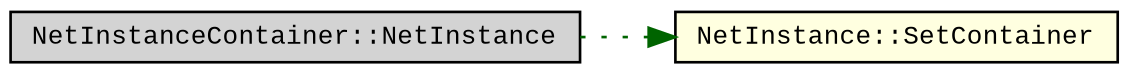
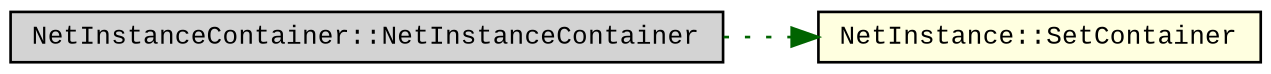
  digraph {
    rankdir=LR
    fontname="Liberation Mono"
    node [color=black fontname="Liberation Mono" fontsize=10 shape=record style=filled]
-   n1 [fillcolor=lightgrey fontcolor=black height=0.2 label="NetInstanceContainer::NetInstance" width=0.4]
+   n1 [fillcolor=lightgrey fontcolor=black height=0.2 label="NetInstanceContainer::NetInstanceContainer" width=0.4]
    n2 [fillcolor=lightyellow height=0.2 label="NetInstance::SetContainer" width=0.4]
    n1 -> n2 [color=darkgreen fontname="Liberation Mono" fontsize=10 labelfontname=FreeSans labelfontsize=10 style=dotted]
  }
